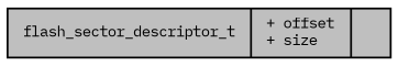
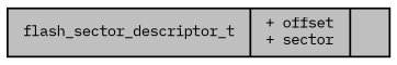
  digraph {
    rankdir=LR
    fontname="IBM Plex Mono"
-   n1 [color=black fillcolor=grey75 fontcolor=black fontname="IBM Plex Mono" fontsize=8 height=0.2 label="{flash_sector_descriptor_t\n|+ offset\l+ size\l|}" shape=record style=filled width=0.4]
+   n1 [color=black fillcolor=grey75 fontcolor=black fontname="IBM Plex Mono" fontsize=8 height=0.2 label="{flash_sector_descriptor_t\n|+ offset\l+ sector\l|}" shape=record style=filled width=0.4]
  }
